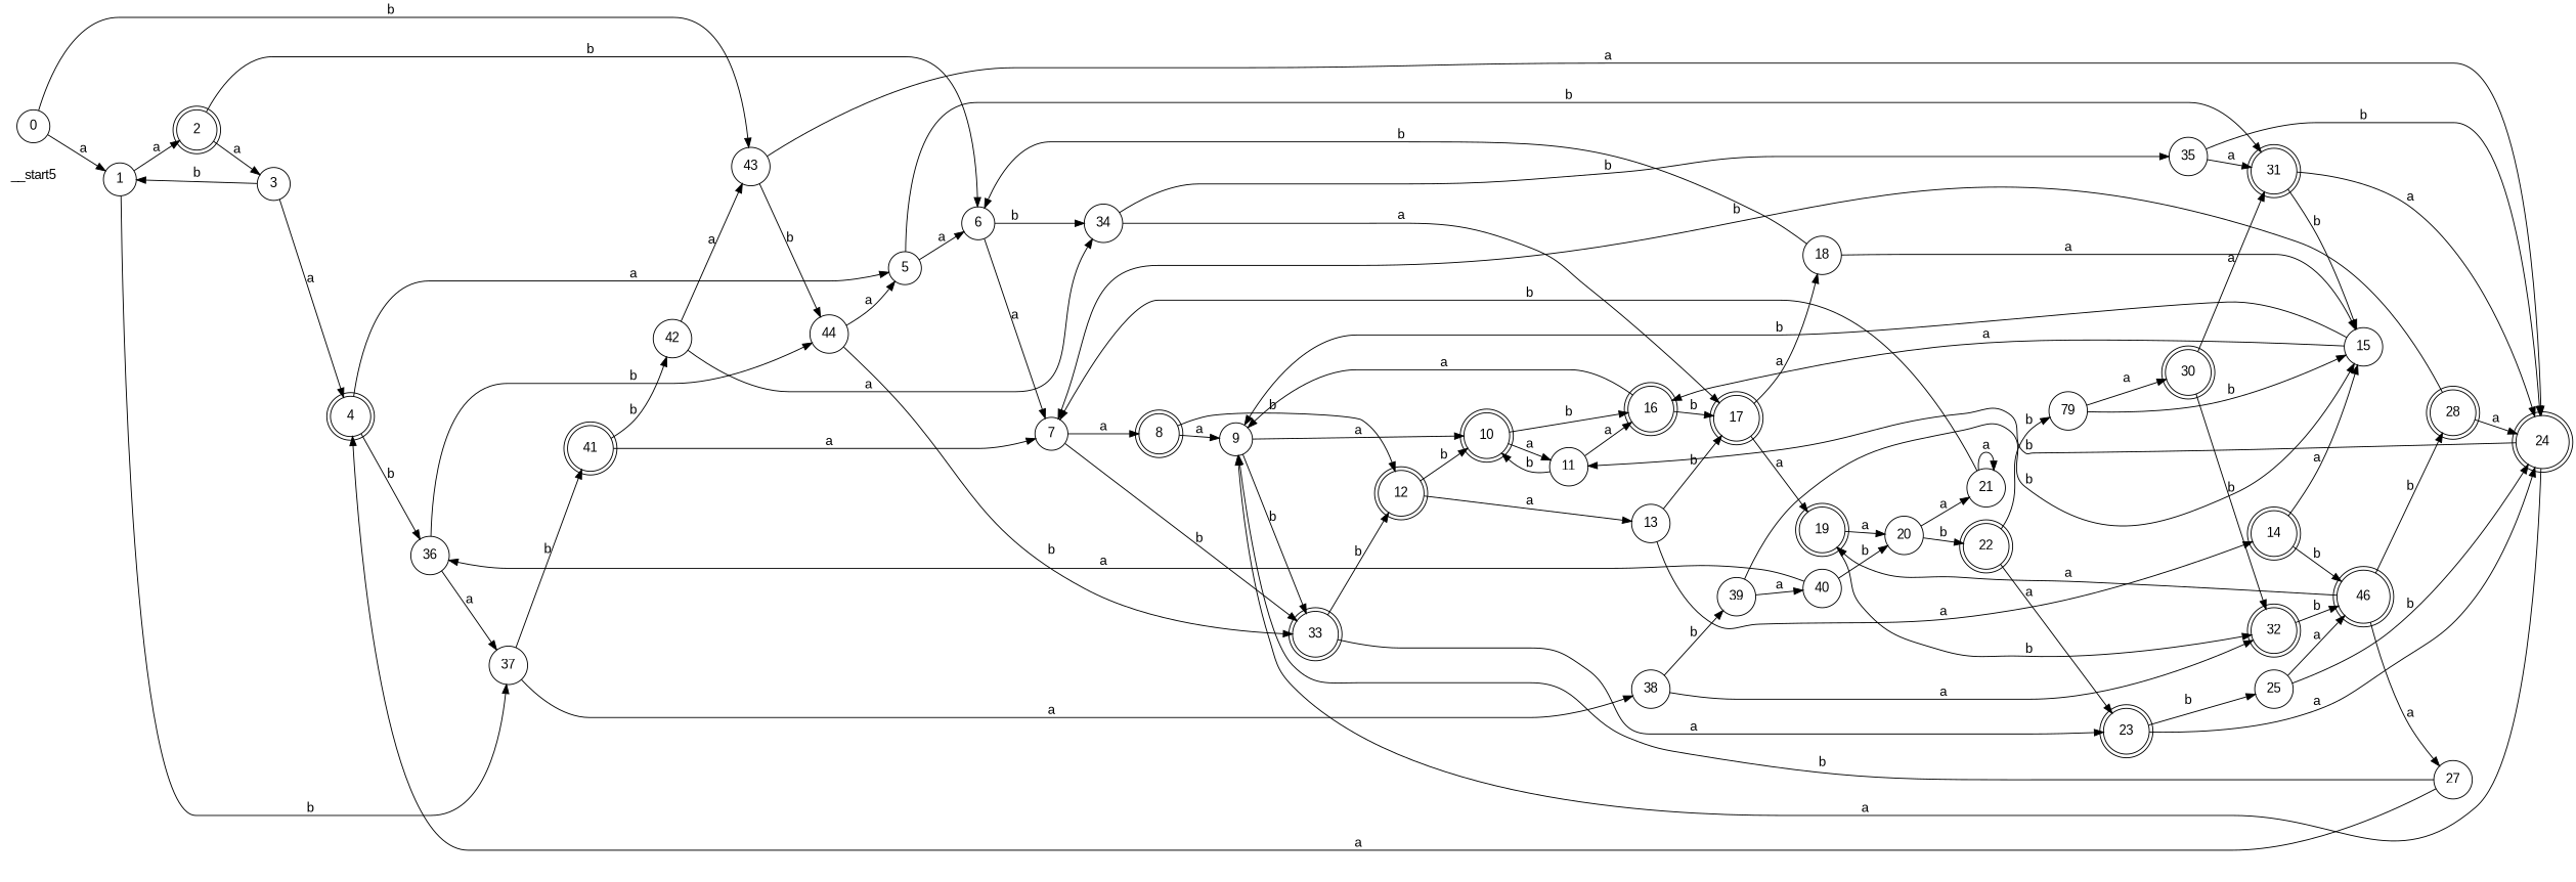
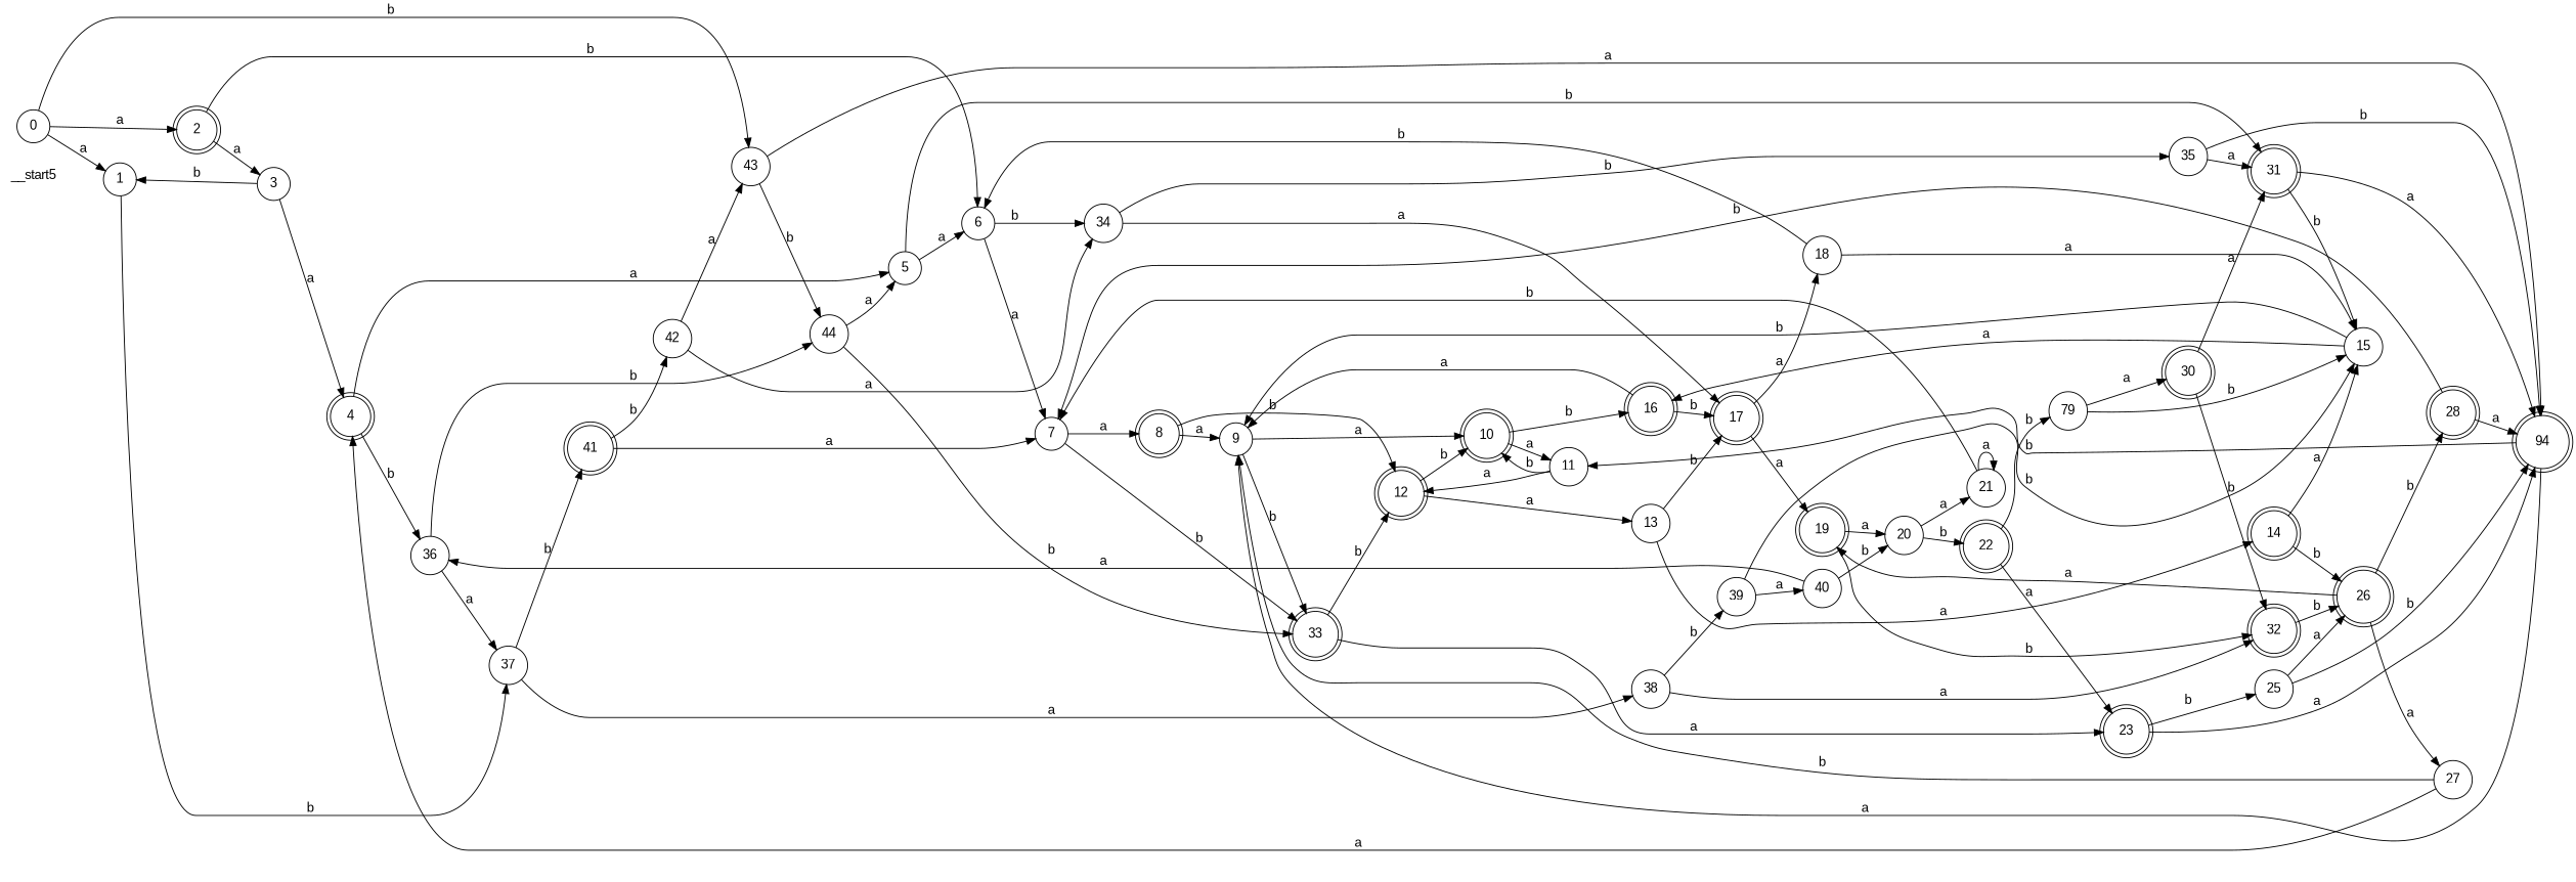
  digraph {
    fontname="Liberation Sans"
    rankdir=LR
    node [fontname="Liberation Sans" shape=circle color=black fillcolor=white style=filled]
    edge [fontname="Liberation Sans"]
    n1 [label=__start5 shape=none color="" fillcolor="" style=""]
    n2 [label=0]
    n3 [label=1]
    n4 [label=43]
    n5 [label=2 shape=doublecircle style="rounded,filled"]
    n6 [label=37]
-   n7 [label=24 shape=doublecircle style="rounded,filled"]
+   n7 [label=94 shape=doublecircle style="rounded,filled"]
    n8 [label=44]
    n9 [label=3]
    n10 [label=6]
    n11 [label=38]
    n12 [label=41 shape=doublecircle style="rounded,filled"]
    n13 [label=4 shape=doublecircle style="rounded,filled"]
    n14 [label=7]
    n15 [label=34]
    n16 [label=5]
    n17 [label=36]
    n18 [label=31 shape=doublecircle style="rounded,filled"]
    n19 [label=15]
    n20 [label=8 shape=doublecircle style="rounded,filled"]
    n21 [label=33 shape=doublecircle style="rounded,filled"]
    n22 [label=17 shape=doublecircle style="rounded,filled"]
    n23 [label=35]
    n24 [label=9]
    n25 [label=12 shape=doublecircle style="rounded,filled"]
    n26 [label=23 shape=doublecircle style="rounded,filled"]
    n27 [label=10 shape=doublecircle style="rounded,filled"]
    n28 [label=13]
    n29 [label=11]
    n30 [label=16 shape=doublecircle style="rounded,filled"]
    n31 [label=14 shape=doublecircle style="rounded,filled"]
-   n32 [label=46 shape=doublecircle style="rounded,filled"]
+   n32 [label=26 shape=doublecircle style="rounded,filled"]
    n33 [label=18]
    n34 [label=19 shape=doublecircle style="rounded,filled"]
    n35 [label=27]
    n36 [label=28 shape=doublecircle style="rounded,filled"]
    n37 [label=20]
    n38 [label=32 shape=doublecircle style="rounded,filled"]
    n39 [label=21]
    n40 [label=22 shape=doublecircle style="rounded,filled"]
    n41 [label=79]
    n42 [label=25]
    n43 [label=30 shape=doublecircle style="rounded,filled"]
    n44 [label=39]
    n45 [label=42]
    n46 [label=40]
    n2 -> n3 [label=a]
    n2 -> n4 [label=b]
-   n3 -> n5 [label=a]
+   n2 -> n5 [label=a]
    n3 -> n6 [label=b]
    n4 -> n7 [label=a]
    n4 -> n8 [label=b]
    n5 -> n9 [label=a]
    n5 -> n10 [label=b]
    n6 -> n11 [label=a]
    n6 -> n12 [label=b]
    n7 -> n24 [label=a]
    n7 -> n29 [label=b]
    n8 -> n16 [label=a]
    n8 -> n21 [label=b]
    n9 -> n3 [label=b]
    n9 -> n13 [label=a]
    n10 -> n14 [label=a]
    n10 -> n15 [label=b]
    n11 -> n38 [label=a]
    n11 -> n44 [label=b]
    n12 -> n14 [label=a]
    n12 -> n45 [label=b]
    n13 -> n16 [label=a]
    n13 -> n17 [label=b]
    n14 -> n20 [label=a]
    n14 -> n21 [label=b]
    n15 -> n22 [label=a]
    n15 -> n23 [label=b]
    n16 -> n10 [label=a]
    n16 -> n18 [label=b]
    n17 -> n6 [label=a]
    n17 -> n8 [label=b]
    n18 -> n7 [label=a]
    n18 -> n19 [label=b]
    n19 -> n24 [label=b]
    n19 -> n30 [label=a]
    n20 -> n24 [label=a]
    n20 -> n25 [label=b]
    n21 -> n25 [label=b]
    n21 -> n26 [label=a]
    n22 -> n33 [label=a]
    n22 -> n34 [label=a]
    n23 -> n7 [label=b]
    n23 -> n18 [label=a]
    n24 -> n21 [label=b]
    n24 -> n27 [label=a]
    n25 -> n27 [label=b]
    n25 -> n28 [label=a]
    n26 -> n7 [label=a]
    n26 -> n42 [label=b]
    n27 -> n29 [label=a]
    n27 -> n30 [label=b]
    n28 -> n22 [label=b]
    n28 -> n31 [label=a]
-   n29 -> n30 [label=a]
+   n29 -> n25 [label=a]
    n29 -> n27 [label=b]
    n30 -> n22 [label=b]
    n30 -> n24 [label=a]
    n31 -> n19 [label=a]
    n31 -> n32 [label=b]
    n32 -> n34 [label=a]
    n32 -> n35 [label=a]
    n32 -> n36 [label=b]
    n33 -> n10 [label=b]
    n33 -> n19 [label=a]
    n34 -> n37 [label=a]
    n34 -> n38 [label=b]
    n35 -> n13 [label=a]
    n35 -> n24 [label=b]
    n36 -> n7 [label=a]
    n36 -> n14 [label=b]
    n37 -> n39 [label=a]
    n37 -> n40 [label=b]
    n38 -> n32 [label=b]
    n39 -> n14 [label=b]
    n39 -> n39 [label=a]
    n40 -> n26 [label=a]
    n40 -> n41 [label=b]
    n41 -> n19 [label=b]
    n41 -> n43 [label=a]
    n42 -> n7 [label=b]
    n42 -> n32 [label=a]
    n43 -> n18 [label=a]
    n43 -> n38 [label=b]
    n44 -> n19 [label=b]
    n44 -> n46 [label=a]
    n45 -> n4 [label=a]
    n45 -> n15 [label=a]
    n46 -> n17 [label=a]
    n46 -> n37 [label=b]
  }
